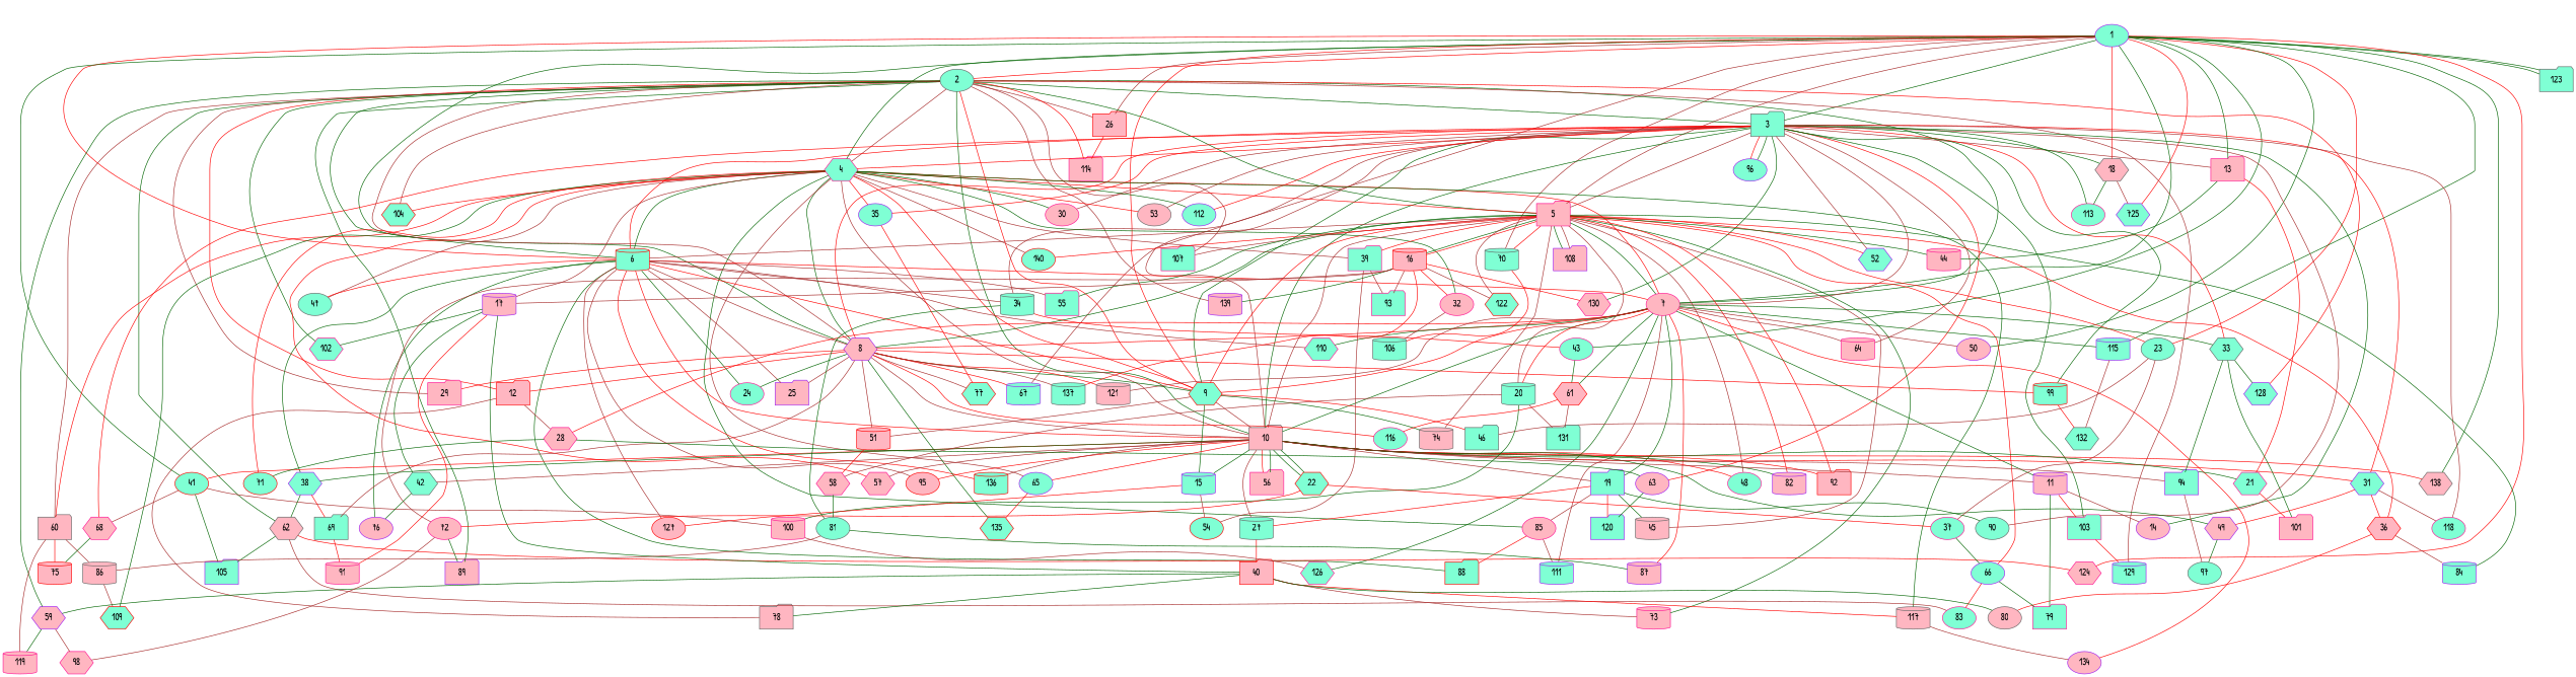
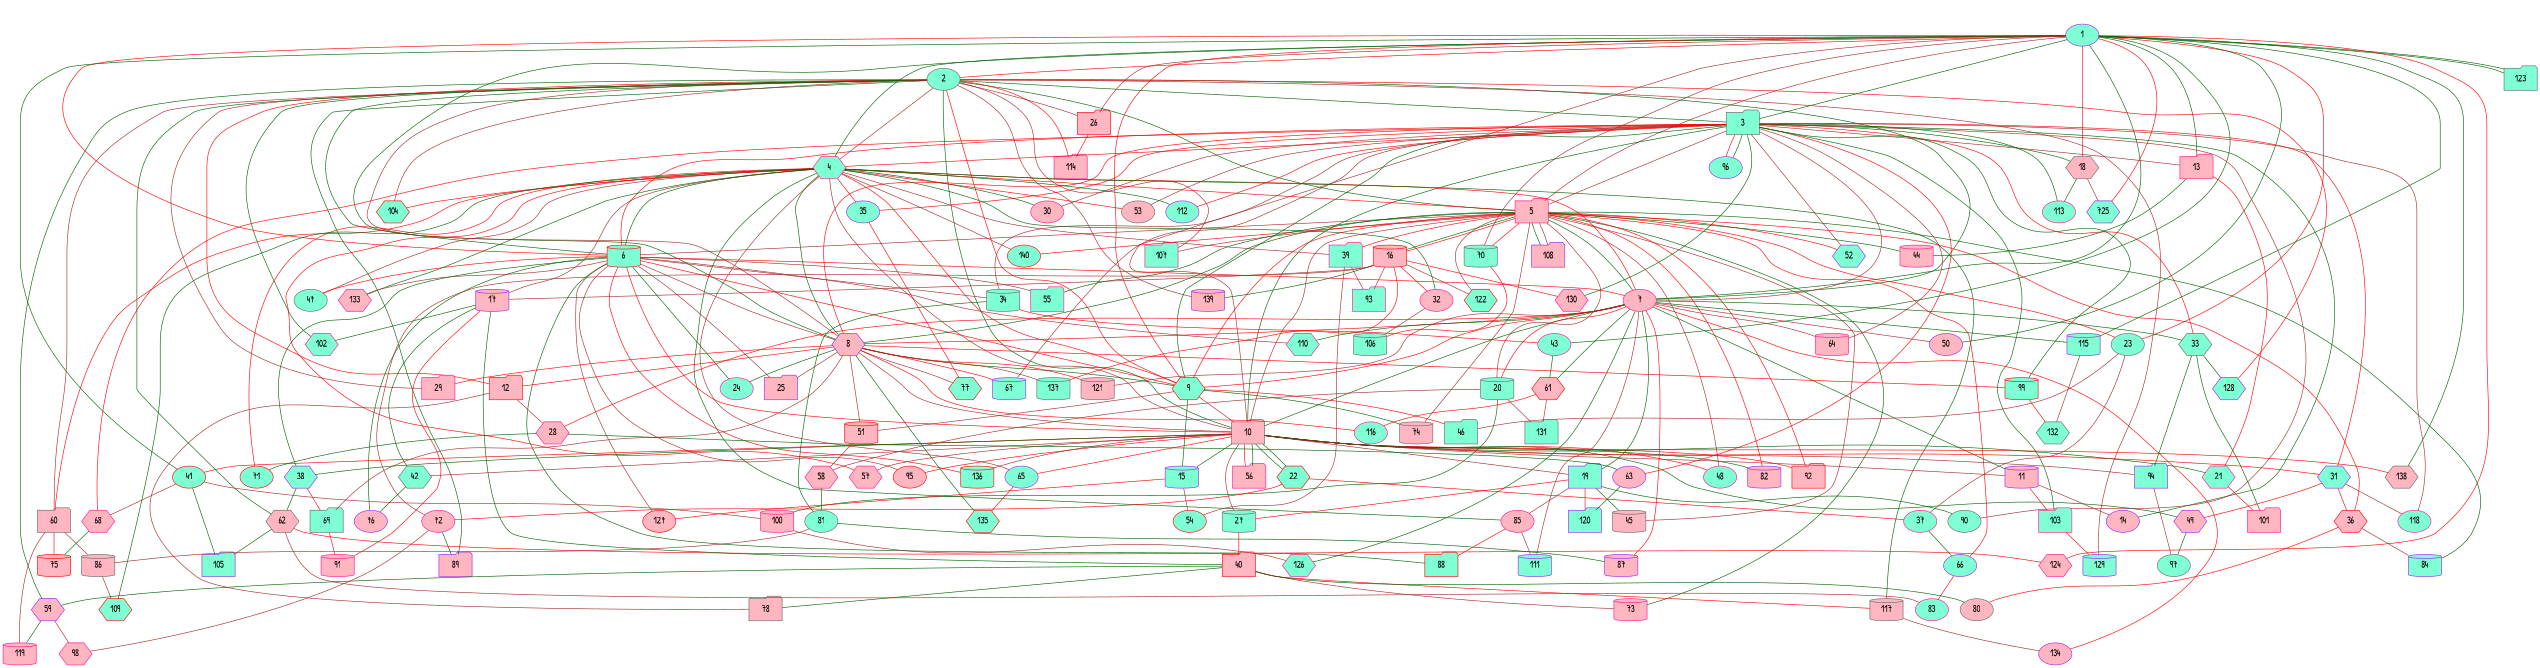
  graph {
    fontname="Patrick Hand"
    node [color=deeppink fillcolor=aquamarine fontname="Patrick Hand" shape=ellipse style=filled]
    edge [color=darkgreen fontname="Patrick Hand"]
    1 [color=purple]
    2 [color=gray40]
    3 [color=gray40 shape=folder]
    4 [shape=hexagon]
    5 [fillcolor=lightpink shape=folder]
    6 [color=red shape=cylinder]
    7 [fillcolor=lightpink]
    8 [color=purple fillcolor=lightpink shape=hexagon]
    9 [color=red shape=hexagon]
    10 [color=gray40 fillcolor=lightpink shape=folder]
    13 [fillcolor=lightpink shape=folder]
    18 [color=gray40 fillcolor=lightpink shape=hexagon]
    23 [color=gray40]
    26 [color=red fillcolor=lightpink shape=folder]
    41 [color=red]
    43
    50 [color=purple fillcolor=lightpink]
    70 [color=gray40 shape=cylinder]
    115 [color=purple shape=cylinder]
    123 [color=gray40 shape=folder]
    124 [fillcolor=lightpink shape=hexagon]
    n22 [color=purple label=725 shape=hexagon]
    138 [color=gray40 fillcolor=lightpink shape=hexagon]
    12 [color=red fillcolor=lightpink shape=folder]
    29 [fillcolor=lightpink shape=folder]
    59 [color=purple fillcolor=lightpink shape=hexagon]
    60 [color=gray40 fillcolor=lightpink shape=folder]
    62 [color=gray40 fillcolor=lightpink shape=hexagon]
    89 [color=purple fillcolor=lightpink shape=folder]
    102 [shape=hexagon]
    104 [color=red shape=hexagon]
    107 [shape=folder]
    114 [fillcolor=lightpink shape=folder]
    128 [color=purple shape=hexagon]
    129 [color=purple shape=cylinder]
    139 [color=purple fillcolor=lightpink shape=cylinder]
    14 [color=purple fillcolor=lightpink]
    30 [fillcolor=lightpink]
    31 [color=purple shape=hexagon]
    33 [color=gray40 shape=hexagon]
    34 [color=gray40 shape=cylinder]
    35 [color=purple]
    52 [color=purple shape=hexagon]
    53 [color=gray40 fillcolor=lightpink]
    63 [color=purple fillcolor=lightpink]
    64 [fillcolor=lightpink shape=cylinder]
    67 [color=purple shape=cylinder]
    68 [fillcolor=lightpink shape=hexagon]
    90 [color=gray40]
    96 [color=purple]
    99 [color=red shape=cylinder]
    103 [shape=folder]
    112 [color=purple]
    113
    118
    130 [fillcolor=lightpink shape=hexagon]
    17 [color=purple fillcolor=lightpink shape=cylinder]
    32 [fillcolor=lightpink]
    39 [shape=folder]
    47 [color=gray40]
    57 [fillcolor=lightpink shape=hexagon]
    65 [color=purple]
    71 [color=red]
    85 [fillcolor=lightpink]
    109 [color=red shape=hexagon]
    117 [color=gray40 fillcolor=lightpink shape=cylinder]
+   133 [fillcolor=lightpink shape=hexagon]
    140 [color=red]
    16 [color=red fillcolor=lightpink shape=cylinder]
    20 [color=gray40 shape=cylinder]
    36 [color=red fillcolor=lightpink shape=hexagon]
    44 [fillcolor=lightpink shape=cylinder]
    45 [color=gray40 fillcolor=lightpink shape=cylinder]
    48
    55 [shape=folder]
    66 [color=purple]
    73 [fillcolor=lightpink shape=cylinder]
    74 [color=gray40 fillcolor=lightpink shape=cylinder]
    82 [color=purple fillcolor=lightpink shape=cylinder]
    84 [color=purple shape=cylinder]
    92 [color=red fillcolor=lightpink shape=folder]
    108 [color=purple fillcolor=lightpink shape=folder]
    122 [color=red shape=hexagon]
    24
    25 [color=purple fillcolor=lightpink shape=folder]
    38 [color=purple shape=hexagon]
    76 [color=purple fillcolor=lightpink]
    88 [color=red shape=folder]
    95 [color=red fillcolor=lightpink]
    110 [shape=hexagon]
    127 [color=red fillcolor=lightpink]
    136 [color=red shape=cylinder]
    11 [color=purple fillcolor=lightpink shape=cylinder]
    19 [color=purple shape=folder]
    28 [fillcolor=lightpink shape=hexagon]
    61 [color=red fillcolor=lightpink shape=hexagon]
    87 [color=purple fillcolor=lightpink shape=cylinder]
    111 [color=purple shape=cylinder]
    121 [color=gray40 fillcolor=lightpink shape=cylinder]
    126 [shape=hexagon]
    134 [color=purple fillcolor=lightpink]
    51 [color=red fillcolor=lightpink shape=cylinder]
    69 [color=gray40 shape=folder]
    77 [color=red shape=hexagon]
    116
    135 [color=red shape=hexagon]
    137 [color=gray40 shape=cylinder]
    15 [color=purple shape=cylinder]
    46 [color=gray40 shape=folder]
    21 [shape=hexagon]
    22 [color=red shape=hexagon]
    27 [color=gray40 shape=cylinder]
    42 [color=gray40 shape=hexagon]
    49 [color=purple fillcolor=lightpink shape=hexagon]
    56 [fillcolor=lightpink shape=folder]
    94 [color=purple shape=folder]
    37
    100 [fillcolor=lightpink shape=cylinder]
    105 [color=purple shape=folder]
    106 [color=gray40 shape=cylinder]
    132 [color=gray40 shape=hexagon]
    78 [color=gray40 fillcolor=lightpink shape=folder]
    98 [fillcolor=lightpink shape=hexagon]
    119 [fillcolor=lightpink shape=cylinder]
    75 [color=red fillcolor=lightpink shape=cylinder]
    86 [color=gray40 fillcolor=lightpink shape=cylinder]
    83
    101 [fillcolor=lightpink shape=folder]
    81 [color=gray40]
    120 [color=purple shape=folder]
    40 [color=red fillcolor=lightpink shape=folder]
    91 [fillcolor=lightpink shape=cylinder]
    54 [color=red]
    93 [shape=folder]
    72 [fillcolor=lightpink]
    58 [fillcolor=lightpink shape=hexagon]
    131 [color=gray40 shape=folder]
    80 [color=gray40 fillcolor=lightpink]
-   79 [shape=folder]
    97 [color=gray40]
    1 -- 2 [color=red]
    1 -- 3
    1 -- 4
    1 -- 5 [color=brown]
    1 -- 6 [color=red]
    1 -- 7
    1 -- 8
    1 -- 9 [color=red]
    1 -- 10 [color=brown]
    1 -- 13
    1 -- 18 [color=red]
    1 -- 23 [color=red]
    1 -- 26 [color=brown]
    1 -- 41
    1 -- 43
    1 -- 50
    1 -- 70 [color=brown]
    1 -- 115
    1 -- 123
    1 -- 123
    1 -- 124 [color=red]
    1 -- n22 [color=red]
    1 -- 138
    2 -- 3
    2 -- 4 [color=brown]
    2 -- 5
    2 -- 6
    2 -- 7
    2 -- 8 [color=brown]
    2 -- 9 [color=red]
    2 -- 10
    2 -- 26 [color=brown]
    2 -- 12 [color=red]
    2 -- 29 [color=brown]
    2 -- 59
    2 -- 60 [color=brown]
    2 -- 62
    2 -- 89
    2 -- 102
    2 -- 104 [color=brown]
    2 -- 107 [color=brown]
    2 -- 114 [color=red]
    2 -- 128 [color=red]
    2 -- 129 [color=brown]
    2 -- 139 [color=brown]
    3 -- 4 [color=red]
    3 -- 5 [color=brown]
    3 -- 6 [color=red]
    3 -- 7 [color=brown]
    3 -- 8 [color=red]
    3 -- 9
    3 -- 10
    3 -- 13 [color=brown]
    3 -- 18
    3 -- 14
    3 -- 30 [color=brown]
    3 -- 31 [color=red]
    3 -- 33 [color=red]
    3 -- 34 [color=brown]
    3 -- 35 [color=red]
    3 -- 52 [color=brown]
    3 -- 53 [color=brown]
    3 -- 63 [color=red]
    3 -- 64 [color=brown]
    3 -- 67 [color=brown]
    3 -- 68 [color=red]
    3 -- 90 [color=brown]
    3 -- 96 [color=red]
    3 -- 96
    3 -- 99
    3 -- 103
    3 -- 112 [color=red]
    3 -- 113
    3 -- 118 [color=brown]
    3 -- 130
    4 -- 5 [color=red]
    4 -- 6
    4 -- 7 [color=red]
    4 -- 8
    4 -- 9 [color=red]
    4 -- 10 [color=brown]
    4 -- 60 [color=red]
    4 -- 104 [color=red]
    4 -- 30
    4 -- 35 [color=red]
    4 -- 53 [color=red]
    4 -- 112
    4 -- 17 [color=brown]
    4 -- 32
    4 -- 39 [color=brown]
    4 -- 47 [color=brown]
    4 -- 57 [color=red]
    4 -- 65 [color=brown]
    4 -- 71 [color=red]
    4 -- 85
    4 -- 109
    4 -- 117
+   4 -- 133
    4 -- 140 [color=brown]
    5 -- 6 [color=brown]
    5 -- 7
    5 -- 8
    5 -- 9 [color=red]
    5 -- 10 [color=brown]
    5 -- 23 [color=red]
    5 -- 70 [color=red]
    5 -- 107 [color=brown]
    5 -- 52 [color=red]
    5 -- 39 [color=red]
    5 -- 140 [color=red]
    5 -- 16
    5 -- 16 [color=red]
    5 -- 20 [color=brown]
    5 -- 36 [color=red]
    5 -- 44
    5 -- 45 [color=brown]
    5 -- 48 [color=brown]
    5 -- 55
    5 -- 66 [color=red]
    5 -- 73
    5 -- 74 [color=brown]
    5 -- 82 [color=red]
    5 -- 84
    5 -- 92 [color=red]
    5 -- 108
    5 -- 108 [color=brown]
    5 -- 122 [color=brown]
    6 -- 7 [color=red]
    6 -- 8 [color=brown]
    6 -- 9 [color=red]
    6 -- 10 [color=red]
    6 -- 34 [color=brown]
    6 -- 47 [color=red]
+   6 -- 133 [color=brown]
    6 -- 55 [color=brown]
    6 -- 24
    6 -- 25 [color=brown]
    6 -- 38
    6 -- 76
    6 -- 88
    6 -- 95 [color=brown]
    6 -- 110 [color=brown]
    6 -- 127 [color=brown]
    6 -- 136 [color=red]
    7 -- 8 [color=red]
    7 -- 9 [color=red]
    7 -- 10
    7 -- 50 [color=brown]
    7 -- 115
    7 -- 33
    7 -- 64 [color=brown]
    7 -- 20 [color=red]
    7 -- 110
    7 -- 11
    7 -- 19
    7 -- 28 [color=red]
    7 -- 61
    7 -- 87 [color=red]
    7 -- 111 [color=brown]
    7 -- 121 [color=brown]
    7 -- 126
    7 -- 134 [color=red]
    8 -- 9
    8 -- 10 [color=brown]
    8 -- 12 [color=red]
    8 -- 29 [color=red]
    8 -- 67 [color=red]
    8 -- 99 [color=red]
    8 -- 24
    8 -- 25 [color=brown]
    8 -- 121 [color=red]
    8 -- 51 [color=brown]
    8 -- 69 [color=brown]
    8 -- 77 [color=brown]
    8 -- 116 [color=red]
    8 -- 135
    8 -- 137 [color=brown]
    9 -- 10 [color=brown]
    9 -- 74
    9 -- 51 [color=brown]
    9 -- 15
    9 -- 46 [color=red]
    10 -- 41 [color=red]
    10 -- 138 [color=red]
    10 -- 31 [color=red]
    10 -- 57 [color=brown]
    10 -- 65 [color=red]
    10 -- 48 [color=red]
    10 -- 82
    10 -- 92 [color=red]
    10 -- 38
    10 -- 95 [color=red]
    10 -- 136 [color=brown]
    10 -- 11 [color=brown]
    10 -- 19 [color=brown]
    10 -- 15
    10 -- 21
    10 -- 22
    10 -- 22
    10 -- 27 [color=brown]
    10 -- 42 [color=brown]
    10 -- 49
    10 -- 56 [color=red]
    10 -- 56
    10 -- 94 [color=brown]
    13 -- 44
    13 -- 21 [color=red]
    18 -- n22 [color=brown]
    18 -- 113
    23 -- 46 [color=brown]
    23 -- 37 [color=brown]
    26 -- 114 [color=red]
    41 -- 68 [color=brown]
    41 -- 100 [color=brown]
    41 -- 105
    43 -- 61
    70 -- 106 [color=red]
    115 -- 132 [color=brown]
    12 -- 28 [color=brown]
    12 -- 78 [color=brown]
    59 -- 98 [color=brown]
    59 -- 119
    60 -- 119 [color=brown]
    60 -- 75 [color=red]
    60 -- 86 [color=brown]
    62 -- 124 [color=red]
    62 -- 105
    62 -- 83 [color=brown]
    31 -- 118 [color=brown]
    31 -- 36 [color=red]
    31 -- 49 [color=red]
    33 -- 128
    33 -- 94
    33 -- 101
    34 -- 43 [color=red]
    34 -- 81
    35 -- 77 [color=red]
    63 -- 120
    68 -- 75
    99 -- 132 [color=red]
    103 -- 129 [color=red]
    17 -- 102
    17 -- 42
    17 -- 40
    17 -- 91 [color=red]
    32 -- 106 [color=brown]
    39 -- 54 [color=brown]
    39 -- 93 [color=brown]
    65 -- 135 [color=red]
    85 -- 88 [color=red]
    85 -- 111 [color=brown]
    117 -- 134 [color=brown]
    16 -- 139
    16 -- 130 [color=red]
    16 -- 17 [color=brown]
    16 -- 32 [color=red]
    16 -- 122 [color=brown]
    16 -- 137 [color=red]
    16 -- 93 [color=brown]
    16 -- 72 [color=brown]
    20 -- 100
    20 -- 58 [color=brown]
    20 -- 131 [color=brown]
    36 -- 84 [color=brown]
    36 -- 80 [color=red]
    66 -- 83 [color=red]
-   66 -- 79
    38 -- 62
    38 -- 69 [color=red]
    11 -- 14 [color=brown]
    11 -- 103 [color=red]
-   11 -- 79
    19 -- 90
    19 -- 85 [color=brown]
    19 -- 45
    19 -- 27 [color=red]
    19 -- 120 [color=red]
    28 -- 63
    28 -- 71
    61 -- 116 [color=red]
    61 -- 131 [color=brown]
    51 -- 58 [color=red]
    69 -- 91 [color=red]
    15 -- 127 [color=red]
    15 -- 54 [color=brown]
    21 -- 101 [color=red]
    22 -- 37 [color=red]
    22 -- 72 [color=red]
    27 -- 40 [color=red]
    42 -- 76
    49 -- 97
    94 -- 97 [color=brown]
    37 -- 66
    100 -- 126 [color=brown]
    86 -- 109 [color=brown]
    81 -- 87
    81 -- 86 [color=brown]
    40 -- 59
    40 -- 117 [color=red]
    40 -- 73 [color=brown]
    40 -- 78
    40 -- 80
    72 -- 89
    72 -- 98 [color=brown]
    58 -- 81
  }
